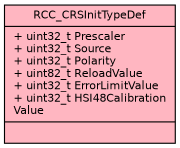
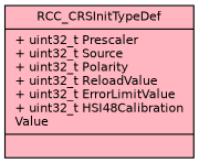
  digraph {
-   n1 [color=black fillcolor=lightpink fontcolor=black fontname=Helvetica fontsize=10 height=0.2 label="{RCC_CRSInitTypeDef\n|+ uint32_t Prescaler\l+ uint32_t Source\l+ uint32_t Polarity\l+ uint82_t ReloadValue\l+ uint32_t ErrorLimitValue\l+ uint32_t HSI48Calibration\lValue\l|}" shape=record style=filled width=0.4]
+   n1 [color=black fillcolor=lightpink fontcolor=black fontname=Helvetica fontsize=10 height=0.2 label="{RCC_CRSInitTypeDef\n|+ uint32_t Prescaler\l+ uint32_t Source\l+ uint32_t Polarity\l+ uint32_t ReloadValue\l+ uint32_t ErrorLimitValue\l+ uint32_t HSI48Calibration\lValue\l|}" shape=record style=filled width=0.4]
  }
